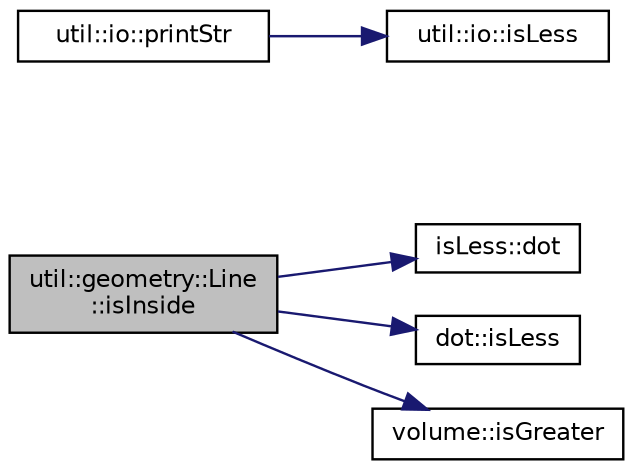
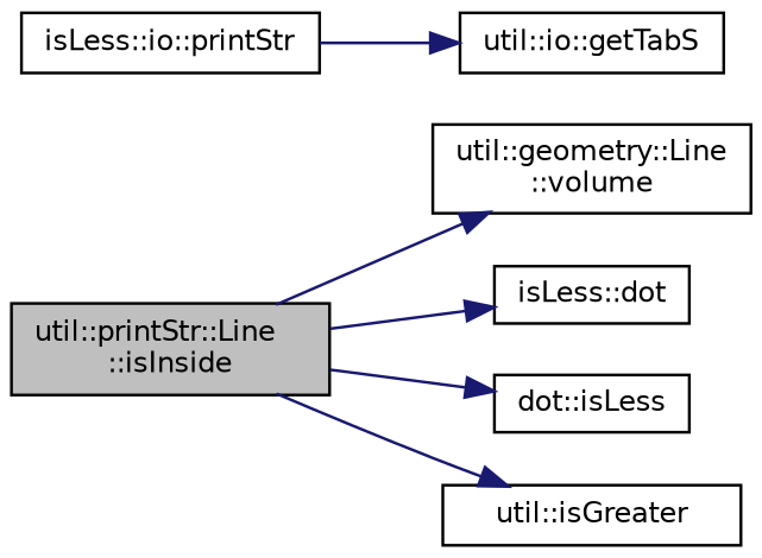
  digraph {
    fontname="DejaVu Sans"
    rankdir=LR
    node [color=black fillcolor=white fontname="DejaVu Sans" fontsize=10 shape=record style=filled]
    edge [color=midnightblue fontname="DejaVu Sans" fontsize=10 labelfontname=Helvetica labelfontsize=10 style=solid]
-   n1 [fillcolor=grey75 fontcolor=black height=0.2 label="util::geometry::Line\l::isInside" width=0.4]
+   n1 [fillcolor=grey75 fontcolor=black height=0.2 label="util::printStr::Line\l::isInside" width=0.4]
+   n2 [height=0.2 label="util::geometry::Line\l::volume" width=0.4]
    n3 [height=0.2 label="isLess::dot" width=0.4]
    n4 [height=0.2 label="dot::isLess" width=0.4]
-   n5 [height=0.2 label="volume::isGreater" width=0.4]
-   n6 [height=0.2 label="util::io::printStr" width=0.4]
-   n7 [height=0.2 label="util::io::isLess" width=0.4]
+   n5 [height=0.2 label="util::isGreater" width=0.4]
+   n6 [height=0.2 label="isLess::io::printStr" width=0.4]
+   n7 [height=0.2 label="util::io::getTabS" width=0.4]
+   n1 -> n2
    n1 -> n3
    n1 -> n4
    n1 -> n5
    n6 -> n7
  }
